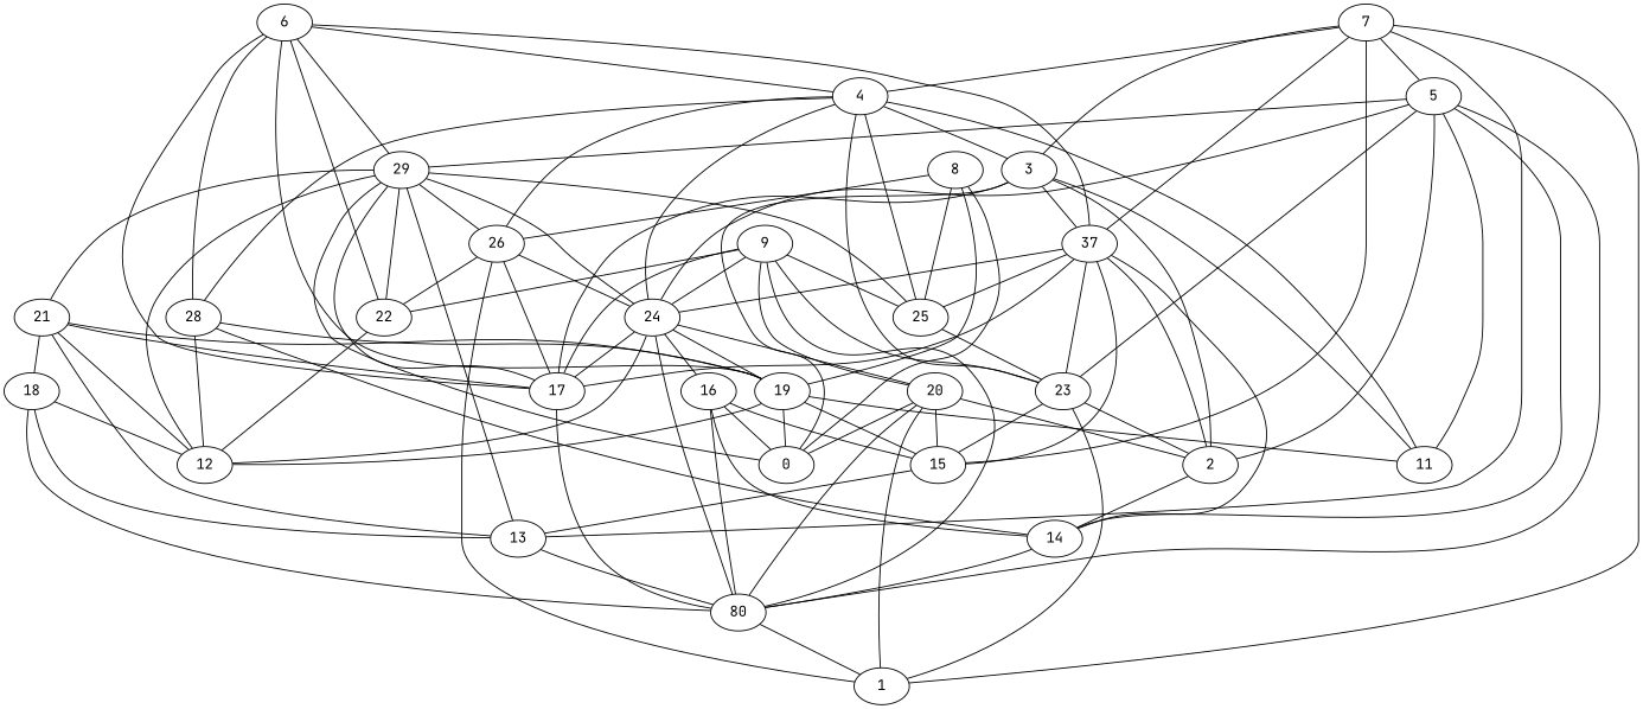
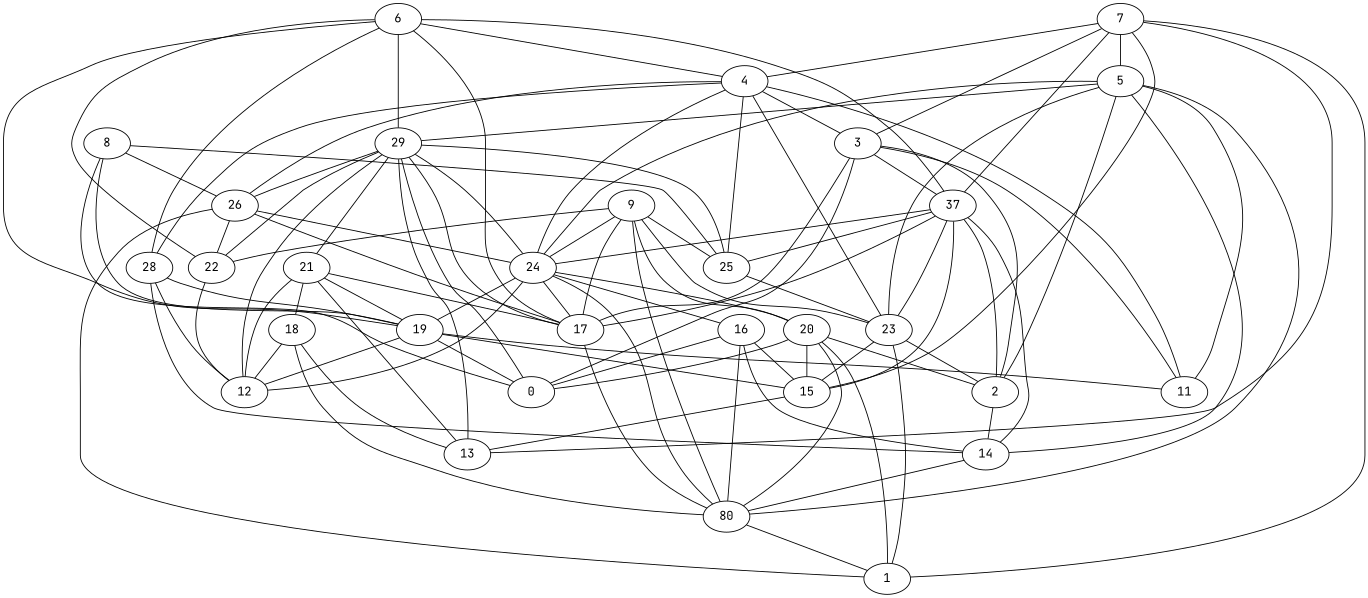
  digraph {
    fontname="JetBrains Mono"
    node [fontname="JetBrains Mono"]
    edge [color=black dir=none fontname="JetBrains Mono"]
    16
    n2 [label=80]
    15
    14
    0
    1
    13
    25
    23
    2
    9
    17
    24
    20
    22
    12
    19
    26
    21
    18
    11
    n22 [label=37]
    29
    3
    6
    4
    28
    5
    7
    8
    subgraph sub_1 {
      16
      n2
      15
      14
      0
      1
      13
      25
      23
      2
      9
      17
      24
      20
      22
      12
      19
      26
      21
      18
      11
      n22
      29
      3
      6
      4
      28
      5
      7
      8
    }
    16 -> n2
    16 -> 15
    16 -> 14
    16 -> 0
    n2 -> 1
    15 -> 13
    14 -> n2
-   13 -> n2
    25 -> 23
    23 -> 15
    23 -> 1
    23 -> 2
    2 -> 14
    9 -> n2
    9 -> 25
    9 -> 23
    9 -> 17
    9 -> 24
    9 -> 20
    9 -> 22
    17 -> n2
    24 -> 16
    24 -> n2
    24 -> 17
    24 -> 20
    24 -> 12
    24 -> 19
    20 -> n2
    20 -> 15
    20 -> 0
    20 -> 1
    20 -> 2
    22 -> 12
    19 -> 15
    19 -> 0
    19 -> 12
    19 -> 11
    26 -> 1
    26 -> 17
    26 -> 24
    26 -> 22
    21 -> 13
    21 -> 17
    21 -> 12
    21 -> 19
    21 -> 18
    18 -> n2
    18 -> 13
    18 -> 12
    n22 -> 15
    n22 -> 14
    n22 -> 25
    n22 -> 23
    n22 -> 2
    n22 -> 17
    n22 -> 24
    29 -> 0
    29 -> 13
    29 -> 25
    29 -> 17
    29 -> 24
    29 -> 22
    29 -> 12
    29 -> 26
    29 -> 21
    3 -> 0
    3 -> 2
    3 -> 17
    3 -> 11
    3 -> n22
    6 -> 17
    6 -> 22
    6 -> 19
    6 -> n22
    6 -> 29
    6 -> 4
    6 -> 28
    4 -> 25
    4 -> 23
    4 -> 24
    4 -> 26
    4 -> 11
    4 -> 3
    4 -> 28
    28 -> 14
    28 -> 12
    28 -> 19
    5 -> n2
    5 -> 14
    5 -> 23
    5 -> 2
    5 -> 24
    5 -> 11
    5 -> 29
    7 -> 15
    7 -> 1
    7 -> 13
    7 -> n22
    7 -> 3
    7 -> 4
    7 -> 5
    8 -> 0
    8 -> 25
    8 -> 19
    8 -> 26
  }
